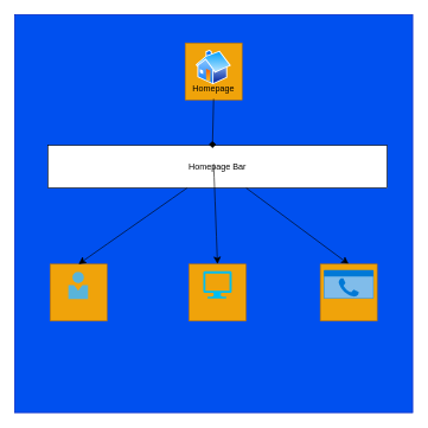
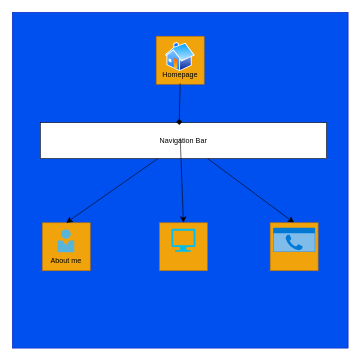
  <mxCell id="0" />
  <mxCell id="1" parent="0" />
  <mxCell id="2" value="" style="whiteSpace=wrap;html=1;aspect=fixed;fillColor=#0050ef;fontColor=#ffffff;strokeColor=#001DBC;" vertex="1" parent="1"><mxGeometry x="20" y="20" width="560" height="560" as="geometry" /></mxCell>
  <mxCell id="3" value="" style="group" vertex="1" connectable="0" parent="1"><mxGeometry x="260" y="60" width="80" height="80" as="geometry" /></mxCell>
  <mxCell id="4" value="" style="whiteSpace=wrap;html=1;aspect=fixed;fillColor=light-dark(#F0A30A,#FFFFFF);fontColor=#000000;strokeColor=#BD7000;" vertex="1" parent="3"><mxGeometry width="80" height="80" as="geometry" /></mxCell>
  <mxCell id="5" value="Homepage" style="text;html=1;align=center;verticalAlign=middle;whiteSpace=wrap;rounded=0;fillColor=none;fontColor=light-dark(#000000,#000000);" vertex="1" parent="3"><mxGeometry x="10" y="48.5" width="60" height="30" as="geometry" /></mxCell>
  <mxCell id="6" value="" style="image;aspect=fixed;perimeter=ellipsePerimeter;html=1;align=center;shadow=0;dashed=0;spacingTop=3;image=img/lib/active_directory/home.svg;" vertex="1" parent="3"><mxGeometry x="15" y="10" width="50" height="48.5" as="geometry" /></mxCell>
  <mxCell id="7" value="" style="group" vertex="1" connectable="0" parent="1"><mxGeometry x="45" y="204" width="510" height="60" as="geometry" /></mxCell>
- <mxCell id="8" value="&lt;font style=&quot;color: light-dark(rgb(0, 0, 0), rgb(0, 0, 0));&quot;&gt;Homepage Bar&lt;/font&gt;" style="rounded=0;whiteSpace=wrap;html=1;fillColor=light-dark(#FFFFFF,#FFFFFF);" vertex="1" parent="7"><mxGeometry x="21.702" width="477.447" height="60" as="geometry" /></mxCell>
+ <mxCell id="8" value="&lt;font style=&quot;color: light-dark(rgb(0, 0, 0), rgb(0, 0, 0));&quot;&gt;Navigation Bar&lt;/font&gt;" style="rounded=0;whiteSpace=wrap;html=1;fillColor=light-dark(#FFFFFF,#FFFFFF);" vertex="1" parent="7"><mxGeometry x="21.702" width="477.447" height="60" as="geometry" /></mxCell>
  <mxCell id="9" value="" style="shape=image;html=1;verticalAlign=top;verticalLabelPosition=bottom;labelBackgroundColor=#ffffff;imageAspect=0;aspect=fixed;image=https://icons.diagrams.net/icon-cache1/bitsies_-2960/Application-1398.svg" vertex="1" parent="7"><mxGeometry x="45.001" y="11" width="38" height="38" as="geometry" /></mxCell>
  <mxCell id="10" style="edgeStyle=none;curved=0;rounded=0;orthogonalLoop=1;jettySize=auto;html=1;exitX=0.5;exitY=1;exitDx=0;exitDy=0;entryX=0.485;entryY=0.067;entryDx=0;entryDy=0;entryPerimeter=0;fontSize=12;startSize=8;endSize=8;endArrow=diamond;" edge="1" parent="1" source="5" target="8"><mxGeometry relative="1" as="geometry" /></mxCell>
  <mxCell id="11" value="" style="group" vertex="1" connectable="0" parent="1"><mxGeometry x="70" y="371" width="80" height="80" as="geometry" /></mxCell>
  <mxCell id="12" value="" style="whiteSpace=wrap;html=1;aspect=fixed;fillColor=light-dark(#F0A30A,#FFFFFF);fontColor=#000000;strokeColor=#BD7000;" vertex="1" parent="11"><mxGeometry width="80" height="80" as="geometry" /></mxCell>
+ <mxCell id="13" value="About me" style="text;html=1;align=center;verticalAlign=middle;whiteSpace=wrap;rounded=0;fillColor=none;fontColor=light-dark(#000000,#000000);" vertex="1" parent="11"><mxGeometry x="10" y="50" width="60" height="28.5" as="geometry" /></mxCell>
  <mxCell id="14" value="" style="image;sketch=0;aspect=fixed;html=1;points=[];align=center;fontSize=12;image=img/lib/mscae/Person.svg;" vertex="1" parent="11"><mxGeometry x="25.75" y="11.49" width="28.5" height="38.51" as="geometry" /></mxCell>
  <mxCell id="15" value="" style="edgeStyle=none;curved=1;rounded=0;orthogonalLoop=1;jettySize=auto;html=1;fontSize=12;startSize=8;endSize=8;entryX=0.5;entryY=0;entryDx=0;entryDy=0;" edge="1" parent="1" source="8" target="12"><mxGeometry relative="1" as="geometry"><mxPoint x="300.853" y="360" as="targetPoint" /></mxGeometry></mxCell>
  <mxCell id="16" value="" style="group" vertex="1" connectable="0" parent="1"><mxGeometry x="265.43" y="371" width="80" height="80" as="geometry" /></mxCell>
  <mxCell id="17" value="" style="whiteSpace=wrap;html=1;aspect=fixed;fillColor=light-dark(#F0A30A,#FFFFFF);fontColor=#000000;strokeColor=#BD7000;" vertex="1" parent="16"><mxGeometry width="80" height="80" as="geometry" /></mxCell>
  <mxCell id="18" value="" style="verticalLabelPosition=bottom;html=1;verticalAlign=top;align=center;strokeColor=none;fillColor=#00BEF2;shape=mxgraph.azure.computer;pointerEvents=1;" vertex="1" parent="16"><mxGeometry x="20" y="10" width="40" height="38.5" as="geometry" /></mxCell>
  <mxCell id="19" value="" style="edgeStyle=none;curved=1;rounded=0;orthogonalLoop=1;jettySize=auto;html=1;fontSize=12;startSize=8;endSize=8;entryX=0.5;entryY=0;entryDx=0;entryDy=0;" edge="1" parent="1" source="8" target="21"><mxGeometry relative="1" as="geometry" /></mxCell>
  <mxCell id="20" value="" style="group" vertex="1" connectable="0" parent="1"><mxGeometry x="450" y="371" width="80" height="80" as="geometry" /></mxCell>
  <mxCell id="21" value="" style="whiteSpace=wrap;html=1;aspect=fixed;fillColor=light-dark(#F0A30A,#FFFFFF);fontColor=#000000;strokeColor=#BD7000;" vertex="1" parent="20"><mxGeometry width="80" height="80" as="geometry" /></mxCell>
  <mxCell id="22" value="" style="html=1;whiteSpace=wrap;strokeColor=none;fillColor=#0079D6;labelPosition=center;verticalLabelPosition=middle;verticalAlign=top;align=center;fontSize=12;outlineConnect=0;spacingTop=-6;fontColor=#FFFFFF;sketch=0;shape=mxgraph.sitemap.contact_us;" vertex="1" parent="20"><mxGeometry x="5" y="8.5" width="70" height="40" as="geometry" /></mxCell>
  <mxCell id="23" value="" style="edgeStyle=none;curved=1;rounded=0;orthogonalLoop=1;jettySize=auto;html=1;fontSize=12;startSize=8;endSize=8;entryX=0.5;entryY=0;entryDx=0;entryDy=0;" edge="1" parent="1" target="17"><mxGeometry relative="1" as="geometry"><mxPoint x="300" y="230" as="sourcePoint" /><mxPoint x="415" y="280" as="targetPoint" /></mxGeometry></mxCell>
